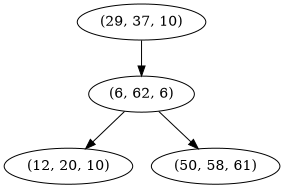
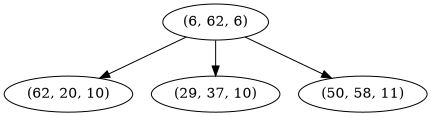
  digraph {
    n1 [label="(6, 62, 6)"]
-   "(12, 20, 10)"
+   "(12, 20, 10)" [label="(62, 20, 10)"]
    "(29, 37, 10)"
-   "(50, 58, 11)" [label="(50, 58, 61)"]
+   "(50, 58, 11)"
    n1 -> "(12, 20, 10)"
-   "(29, 37, 10)" -> n1
+   n1 -> "(29, 37, 10)"
    n1 -> "(50, 58, 11)"
  }
